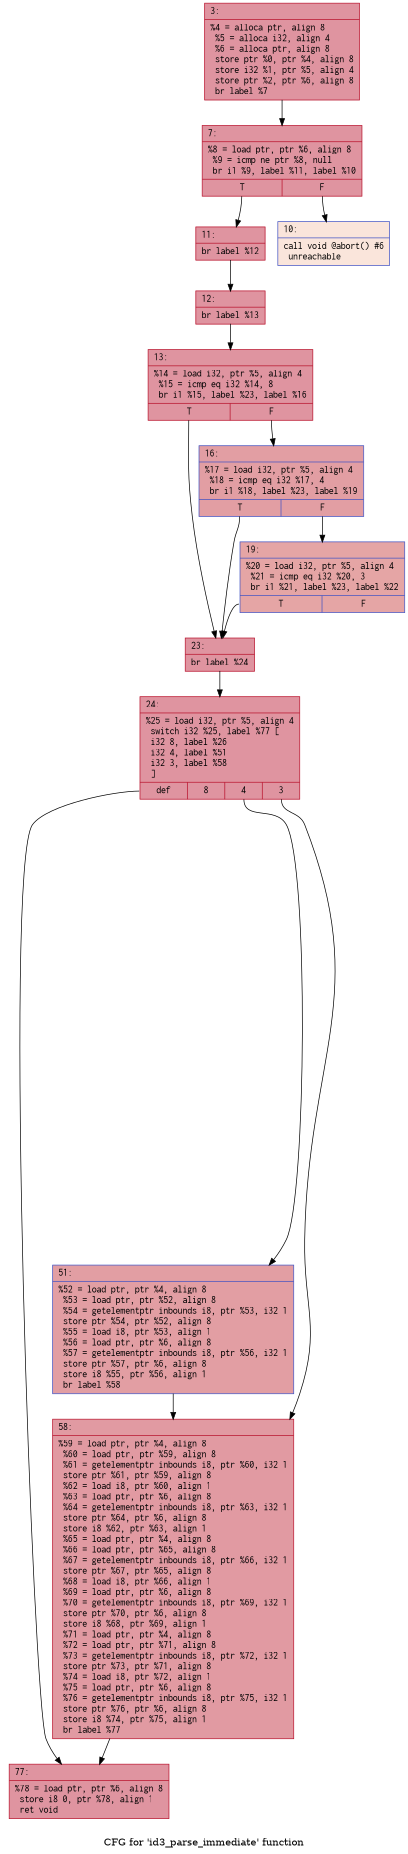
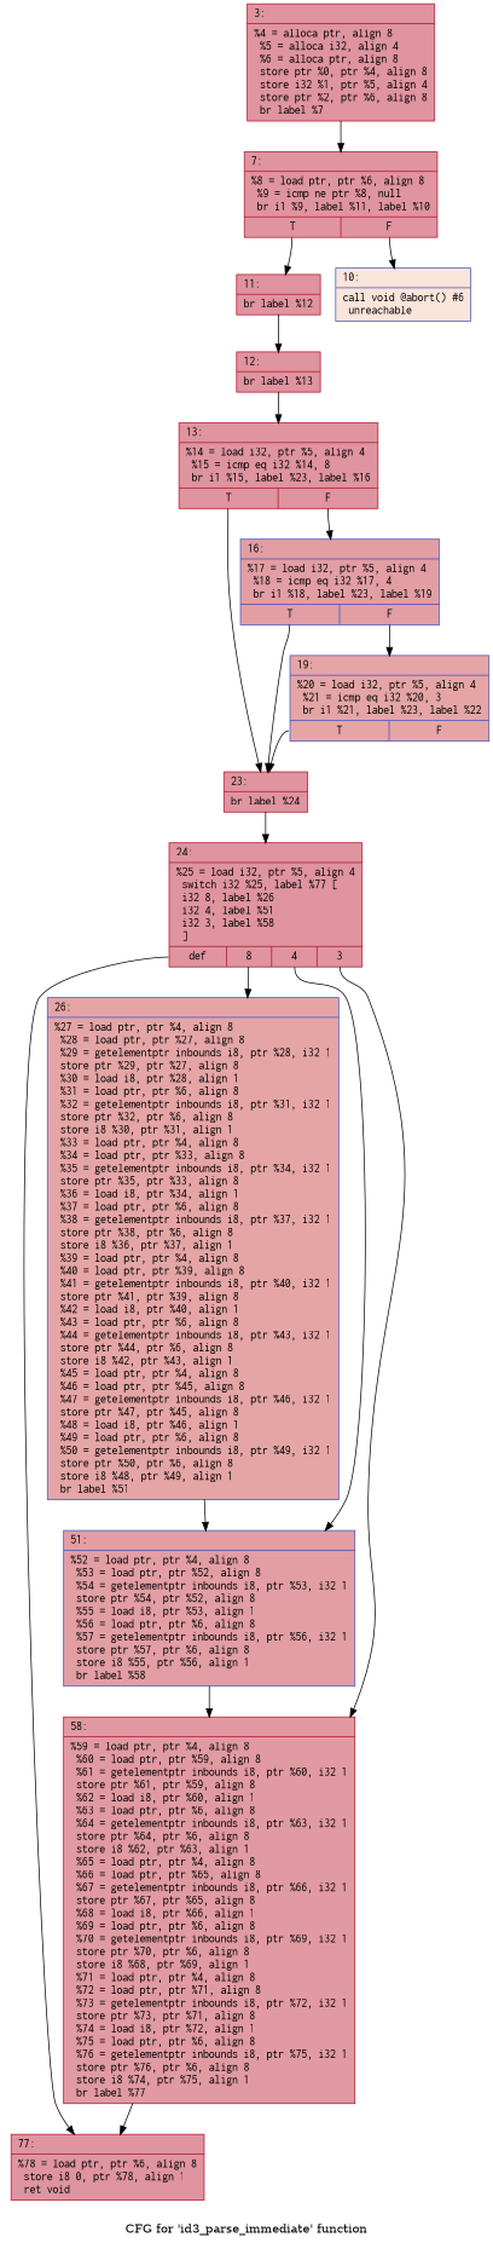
  digraph {
    label="CFG for 'id3_parse_immediate' function"
    node [color="#b70d28ff" fillcolor="#b70d2870" fontname=Courier shape=record style=filled]
    n1 [label="{3:\l|  %4 = alloca ptr, align 8\l  %5 = alloca i32, align 4\l  %6 = alloca ptr, align 8\l  store ptr %0, ptr %4, align 8\l  store i32 %1, ptr %5, align 4\l  store ptr %2, ptr %6, align 8\l  br label %7\l}"]
    n2 [label="{7:\l|  %8 = load ptr, ptr %6, align 8\l  %9 = icmp ne ptr %8, null\l  br i1 %9, label %11, label %10\l|{<s0>T|<s1>F}}"]
    n3 [label="{11:\l|  br label %12\l}"]
    n4 [color="#3d50c3ff" fillcolor="#f4c5ad70" label="{10:\l|  call void @abort() #6\l  unreachable\l}"]
    n5 [label="{12:\l|  br label %13\l}"]
    n6 [label="{13:\l|  %14 = load i32, ptr %5, align 4\l  %15 = icmp eq i32 %14, 8\l  br i1 %15, label %23, label %16\l|{<s0>T|<s1>F}}"]
    n7 [label="{23:\l|  br label %24\l}"]
    n8 [color="#3d50c3ff" fillcolor="#be242e70" label="{16:\l|  %17 = load i32, ptr %5, align 4\l  %18 = icmp eq i32 %17, 4\l  br i1 %18, label %23, label %19\l|{<s0>T|<s1>F}}"]
    n9 [label="{24:\l|  %25 = load i32, ptr %5, align 4\l  switch i32 %25, label %77 [\l    i32 8, label %26\l    i32 4, label %51\l    i32 3, label %58\l  ]\l|{<s0>def|<s1>8|<s2>4|<s3>3}}"]
    n10 [color="#3d50c3ff" fillcolor="#c5333470" label="{19:\l|  %20 = load i32, ptr %5, align 4\l  %21 = icmp eq i32 %20, 3\l  br i1 %21, label %23, label %22\l|{<s0>T|<s1>F}}"]
    n11 [label="{77:\l|  %78 = load ptr, ptr %6, align 8\l  store i8 0, ptr %78, align 1\l  ret void\l}"]
+   n12 [color="#3d50c3ff" fillcolor="#c5333470" label="{26:\l|  %27 = load ptr, ptr %4, align 8\l  %28 = load ptr, ptr %27, align 8\l  %29 = getelementptr inbounds i8, ptr %28, i32 1\l  store ptr %29, ptr %27, align 8\l  %30 = load i8, ptr %28, align 1\l  %31 = load ptr, ptr %6, align 8\l  %32 = getelementptr inbounds i8, ptr %31, i32 1\l  store ptr %32, ptr %6, align 8\l  store i8 %30, ptr %31, align 1\l  %33 = load ptr, ptr %4, align 8\l  %34 = load ptr, ptr %33, align 8\l  %35 = getelementptr inbounds i8, ptr %34, i32 1\l  store ptr %35, ptr %33, align 8\l  %36 = load i8, ptr %34, align 1\l  %37 = load ptr, ptr %6, align 8\l  %38 = getelementptr inbounds i8, ptr %37, i32 1\l  store ptr %38, ptr %6, align 8\l  store i8 %36, ptr %37, align 1\l  %39 = load ptr, ptr %4, align 8\l  %40 = load ptr, ptr %39, align 8\l  %41 = getelementptr inbounds i8, ptr %40, i32 1\l  store ptr %41, ptr %39, align 8\l  %42 = load i8, ptr %40, align 1\l  %43 = load ptr, ptr %6, align 8\l  %44 = getelementptr inbounds i8, ptr %43, i32 1\l  store ptr %44, ptr %6, align 8\l  store i8 %42, ptr %43, align 1\l  %45 = load ptr, ptr %4, align 8\l  %46 = load ptr, ptr %45, align 8\l  %47 = getelementptr inbounds i8, ptr %46, i32 1\l  store ptr %47, ptr %45, align 8\l  %48 = load i8, ptr %46, align 1\l  %49 = load ptr, ptr %6, align 8\l  %50 = getelementptr inbounds i8, ptr %49, i32 1\l  store ptr %50, ptr %6, align 8\l  store i8 %48, ptr %49, align 1\l  br label %51\l}"]
    n13 [color="#3d50c3ff" fillcolor="#be242e70" label="{51:\l|  %52 = load ptr, ptr %4, align 8\l  %53 = load ptr, ptr %52, align 8\l  %54 = getelementptr inbounds i8, ptr %53, i32 1\l  store ptr %54, ptr %52, align 8\l  %55 = load i8, ptr %53, align 1\l  %56 = load ptr, ptr %6, align 8\l  %57 = getelementptr inbounds i8, ptr %56, i32 1\l  store ptr %57, ptr %6, align 8\l  store i8 %55, ptr %56, align 1\l  br label %58\l}"]
    n14 [fillcolor="#bb1b2c70" label="{58:\l|  %59 = load ptr, ptr %4, align 8\l  %60 = load ptr, ptr %59, align 8\l  %61 = getelementptr inbounds i8, ptr %60, i32 1\l  store ptr %61, ptr %59, align 8\l  %62 = load i8, ptr %60, align 1\l  %63 = load ptr, ptr %6, align 8\l  %64 = getelementptr inbounds i8, ptr %63, i32 1\l  store ptr %64, ptr %6, align 8\l  store i8 %62, ptr %63, align 1\l  %65 = load ptr, ptr %4, align 8\l  %66 = load ptr, ptr %65, align 8\l  %67 = getelementptr inbounds i8, ptr %66, i32 1\l  store ptr %67, ptr %65, align 8\l  %68 = load i8, ptr %66, align 1\l  %69 = load ptr, ptr %6, align 8\l  %70 = getelementptr inbounds i8, ptr %69, i32 1\l  store ptr %70, ptr %6, align 8\l  store i8 %68, ptr %69, align 1\l  %71 = load ptr, ptr %4, align 8\l  %72 = load ptr, ptr %71, align 8\l  %73 = getelementptr inbounds i8, ptr %72, i32 1\l  store ptr %73, ptr %71, align 8\l  %74 = load i8, ptr %72, align 1\l  %75 = load ptr, ptr %6, align 8\l  %76 = getelementptr inbounds i8, ptr %75, i32 1\l  store ptr %76, ptr %6, align 8\l  store i8 %74, ptr %75, align 1\l  br label %77\l}"]
    n1 -> n2
    n2 -> n3 [tailport=s0]
    n2 -> n4 [tailport=s1]
    n3 -> n5
    n5 -> n6
    n6 -> n7 [tailport=s0]
    n6 -> n8 [tailport=s1]
    n7 -> n9
    n8 -> n7 [tailport=s0]
    n8 -> n10 [tailport=s1]
    n9 -> n11 [tailport=s0]
+   n9 -> n12 [tailport=s1]
    n9 -> n13 [tailport=s2]
    n9 -> n14 [tailport=s3]
    n10 -> n7 [tailport=s0]
+   n12 -> n13
    n13 -> n14
    n14 -> n11
  }
